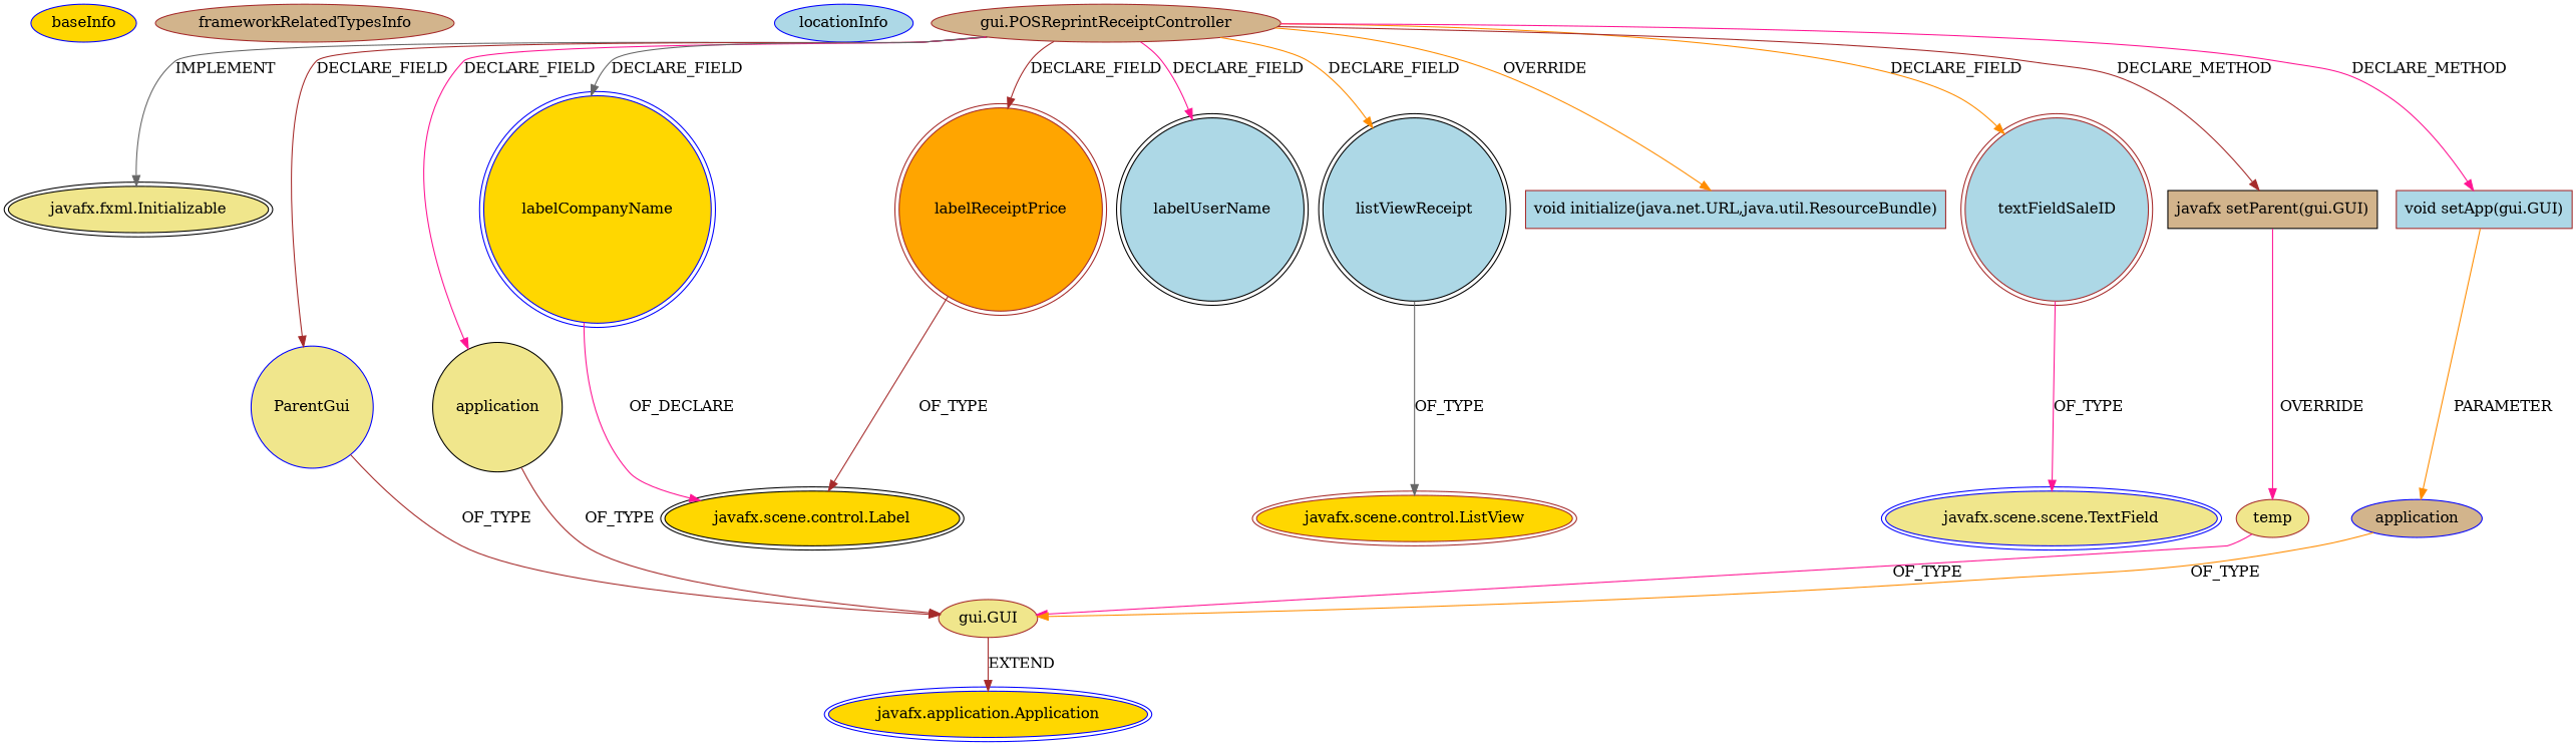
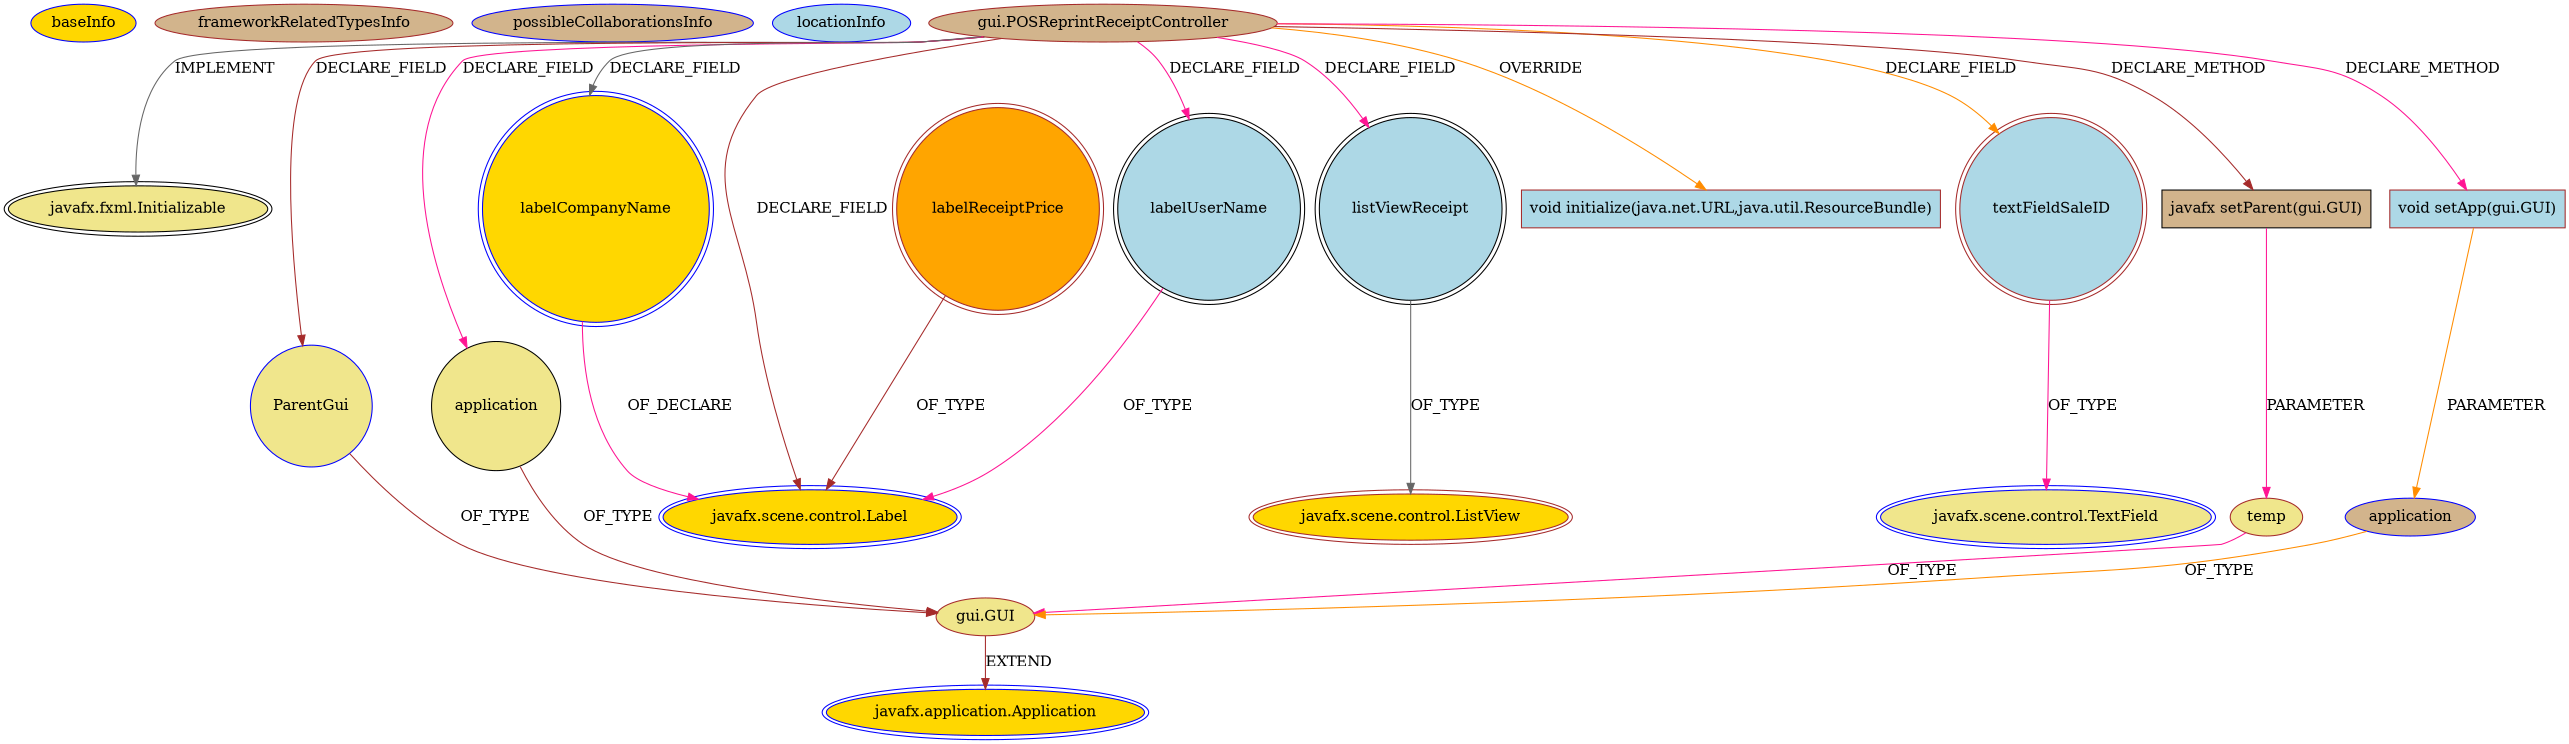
  digraph {
    node [color=blue fillcolor=lightblue style=filled isFrameworkType=true vertexType=FIELD_DECLARATION]
    edge [color=deeppink]
    baseInfo [category=extension_graph fillcolor=gold graphId=2216 isAnonymous=false possibleRelation=true isFrameworkType="" vertexType=""]
    frameworkRelatedTypesInfo [0="javafx.fxml.Initializable" color=brown fillcolor=tan isFrameworkType="" vertexType=""]
+   possibleCollaborationsInfo [0="2216~CLIENT_METHOD_DECLARATION-PARAMETER_DECLARATION-CLIENT_METHOD_DECLARATION-PARAMETER_DECLARATION-FIELD_DECLARATION-FIELD_DECLARATION-~javafx.fxml.Initializable ~javafx.application.Application ~false~false" fillcolor=tan isFrameworkType="" vertexType=""]
    locationInfo [contextSignature=POSReprintReceiptController filePath="/bpaxson62-JavaFXPOS/JavaFXPOS-master/src/gui/POSReprintReceiptController.java" graphId=2216 projectName="bpaxson62-JavaFXPOS" isFrameworkType="" vertexType=""]
    n5 [color=brown fillcolor=tan isFrameworkType=false label="gui.POSReprintReceiptController" vertexType=ROOT_CLIENT_CLASS_DECLARATION]
    n6 [color=black fillcolor=khaki label="javafx.fxml.Initializable" peripheries=2 vertexType=FRAMEWORK_INTERFACE_TYPE]
    n7 [fillcolor=khaki isFrameworkType=false label=ParentGui shape=circle]
    n8 [color=black fillcolor=khaki isFrameworkType=false label=application shape=circle]
    n9 [fillcolor=gold label=labelCompanyName peripheries=2 shape=circle]
    n10 [color=brown fillcolor=orange label=labelReceiptPrice peripheries=2 shape=circle]
    n11 [color=black label=labelUserName peripheries=2 shape=circle]
    n12 [color=black label=listViewReceipt peripheries=2 shape=circle]
    n13 [color=brown label=textFieldSaleID peripheries=2 shape=circle]
    n14 [color=brown isFrameworkType=false label="void initialize(java.net.URL,java.util.ResourceBundle)" shape=box vertexType=OVERRIDING_METHOD_DECLARATION]
    n15 [color=black fillcolor=tan isFrameworkType=false label="javafx setParent(gui.GUI)" shape=box vertexType=CLIENT_METHOD_DECLARATION]
    n16 [color=brown isFrameworkType=false label="void setApp(gui.GUI)" shape=box vertexType=CLIENT_METHOD_DECLARATION]
    n17 [color=brown fillcolor=khaki isFrameworkType=false label="gui.GUI" vertexType=REFERENCE_CLIENT_CLASS_DECLARATION]
-   n18 [color=black fillcolor=gold label="javafx.scene.control.Label" peripheries=2 vertexType=FRAMEWORK_CLASS_TYPE]
+   n18 [fillcolor=gold label="javafx.scene.control.Label" peripheries=2 vertexType=FRAMEWORK_CLASS_TYPE]
    n19 [color=brown fillcolor=gold label="javafx.scene.control.ListView" peripheries=2 vertexType=FRAMEWORK_CLASS_TYPE]
-   n20 [fillcolor=khaki label="javafx.scene.scene.TextField" peripheries=2 vertexType=FRAMEWORK_CLASS_TYPE]
+   n20 [fillcolor=khaki label="javafx.scene.control.TextField" peripheries=2 vertexType=FRAMEWORK_CLASS_TYPE]
    n21 [color=brown fillcolor=khaki isFrameworkType=false label=temp vertexType=PARAMETER_DECLARATION]
    n22 [fillcolor=tan isFrameworkType=false label=application vertexType=PARAMETER_DECLARATION]
    n23 [fillcolor=gold label="javafx.application.Application" peripheries=2 vertexType=FRAMEWORK_CLASS_TYPE]
    n5 -> n6 [color=gray40 label=IMPLEMENT]
    n5 -> n7 [color=brown label=DECLARE_FIELD]
    n5 -> n8 [label=DECLARE_FIELD]
    n5 -> n9 [color=gray40 label=DECLARE_FIELD]
-   n5 -> n10 [color=brown label=DECLARE_FIELD]
+   n5 -> n18 [color=brown label=DECLARE_FIELD]
    n5 -> n11 [label=DECLARE_FIELD]
-   n5 -> n12 [color=darkorange label=DECLARE_FIELD]
+   n5 -> n12 [label=DECLARE_FIELD]
    n5 -> n13 [color=darkorange label=DECLARE_FIELD]
    n5 -> n14 [color=darkorange label=OVERRIDE]
    n5 -> n15 [color=brown label=DECLARE_METHOD]
    n5 -> n16 [label=DECLARE_METHOD]
    n7 -> n17 [color=brown label=OF_TYPE]
    n8 -> n17 [color=brown label=OF_TYPE]
    n9 -> n18 [label=OF_DECLARE]
    n10 -> n18 [color=brown label=OF_TYPE]
+   n11 -> n18 [label=OF_TYPE]
    n12 -> n19 [color=gray40 label=OF_TYPE]
    n13 -> n20 [label=OF_TYPE]
-   n15 -> n21 [label=OVERRIDE]
+   n15 -> n21 [label=PARAMETER]
    n16 -> n22 [color=darkorange label=PARAMETER]
    n17 -> n23 [color=brown label=EXTEND]
    n21 -> n17 [label=OF_TYPE]
    n22 -> n17 [color=darkorange label=OF_TYPE]
  }
